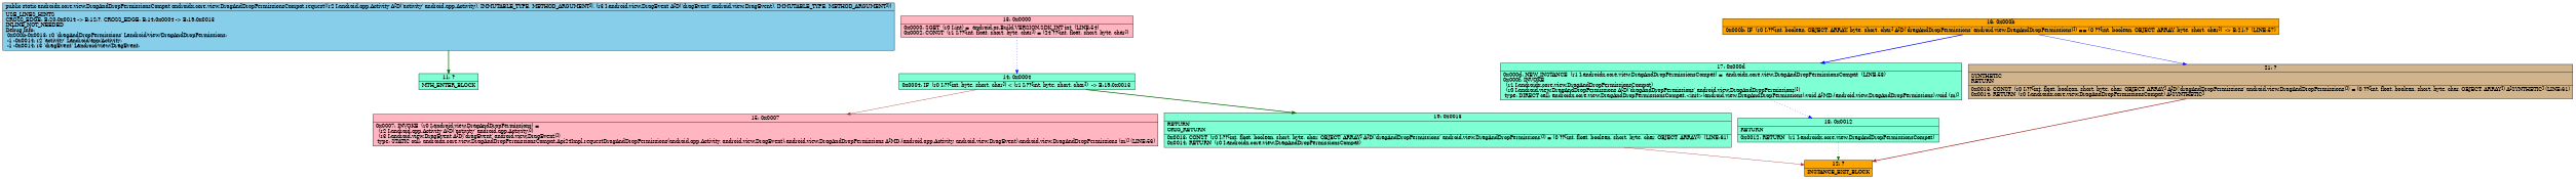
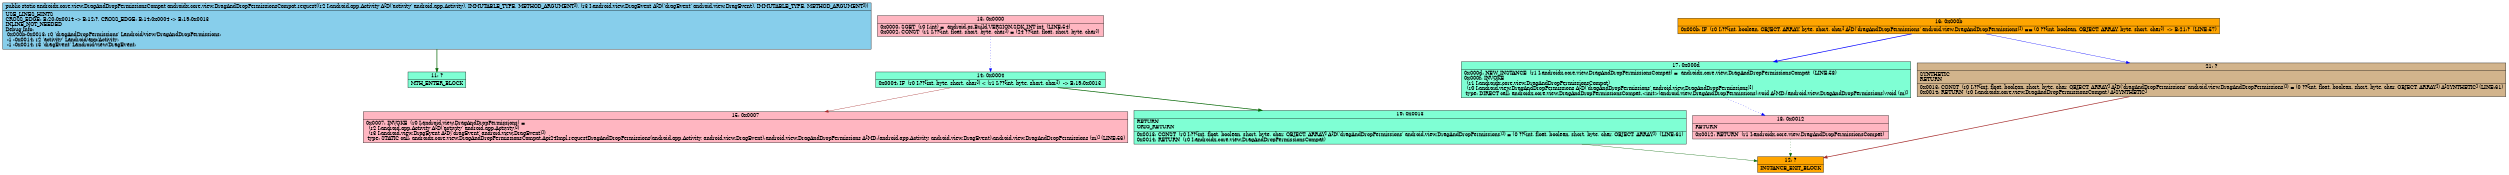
  digraph {
    node [fillcolor=aquamarine shape=record style=filled]
    edge [color=blue style=bold]
    n1 [label="{11\:\ ?|MTH_ENTER_BLOCK\l}"]
    n2 [fillcolor=lightpink label="{13\:\ 0x0000|0x0000: SGET  (r0 I:int) =  android.os.Build.VERSION.SDK_INT int  (LINE:54)\l0x0002: CONST  (r1 I:??[int, float, short, byte, char]) = (24 ??[int, float, short, byte, char]) \l}"]
    n3 [label="{14\:\ 0x0004|0x0004: IF  (r0 I:??[int, byte, short, char]) \< (r1 I:??[int, byte, short, char])  \-\> B:19:0x0013 \l}"]
    n4 [fillcolor=lightpink label="{15\:\ 0x0007|0x0007: INVOKE  (r0 I:android.view.DragAndDropPermissions) = \l  (r2 I:android.app.Activity A[D('activity' android.app.Activity)])\l  (r3 I:android.view.DragEvent A[D('dragEvent' android.view.DragEvent)])\l type: STATIC call: androidx.core.view.DragAndDropPermissionsCompat.Api24Impl.requestDragAndDropPermissions(android.app.Activity, android.view.DragEvent):android.view.DragAndDropPermissions A[MD:(android.app.Activity, android.view.DragEvent):android.view.DragAndDropPermissions (m)] (LINE:56)\l}"]
    n5 [label="{19\:\ 0x0013|RETURN\lORIG_RETURN\l|0x0013: CONST  (r0 I:??[int, float, boolean, short, byte, char, OBJECT, ARRAY] A[D('dragAndDropPermissions' android.view.DragAndDropPermissions)]) = (0 ??[int, float, boolean, short, byte, char, OBJECT, ARRAY])  (LINE:61)\l0x0014: RETURN  (r0 I:androidx.core.view.DragAndDropPermissionsCompat) \l}"]
    n6 [fillcolor=orange label="{12\:\ ?|INSTANCE_EXIT_BLOCK\l}"]
    n7 [fillcolor=orange label="{16\:\ 0x000b|0x000b: IF  (r0 I:??[int, boolean, OBJECT, ARRAY, byte, short, char] A[D('dragAndDropPermissions' android.view.DragAndDropPermissions)]) == (0 ??[int, boolean, OBJECT, ARRAY, byte, short, char])  \-\> B:21:?  (LINE:57)\l}"]
    n8 [label="{17\:\ 0x000d|0x000d: NEW_INSTANCE  (r1 I:androidx.core.view.DragAndDropPermissionsCompat) =  androidx.core.view.DragAndDropPermissionsCompat  (LINE:58)\l0x000f: INVOKE  \l  (r1 I:androidx.core.view.DragAndDropPermissionsCompat)\l  (r0 I:android.view.DragAndDropPermissions A[D('dragAndDropPermissions' android.view.DragAndDropPermissions)])\l type: DIRECT call: androidx.core.view.DragAndDropPermissionsCompat.\<init\>(android.view.DragAndDropPermissions):void A[MD:(android.view.DragAndDropPermissions):void (m)]\l}"]
    n9 [fillcolor=tan label="{21\:\ ?|SYNTHETIC\lRETURN\l|0x0013: CONST  (r0 I:??[int, float, boolean, short, byte, char, OBJECT, ARRAY] A[D('dragAndDropPermissions' android.view.DragAndDropPermissions)]) = (0 ??[int, float, boolean, short, byte, char, OBJECT, ARRAY]) A[SYNTHETIC] (LINE:61)\l0x0014: RETURN  (r0 I:androidx.core.view.DragAndDropPermissionsCompat) A[SYNTHETIC]\l}"]
-   n10 [label="{18\:\ 0x0012|RETURN\l|0x0012: RETURN  (r1 I:androidx.core.view.DragAndDropPermissionsCompat) \l}"]
+   n10 [fillcolor=lightpink label="{18\:\ 0x0012|RETURN\l|0x0012: RETURN  (r1 I:androidx.core.view.DragAndDropPermissionsCompat) \l}"]
    n11 [fillcolor=skyblue label="{public static androidx.core.view.DragAndDropPermissionsCompat androidx.core.view.DragAndDropPermissionsCompat.request((r2 I:android.app.Activity A[D('activity' android.app.Activity), IMMUTABLE_TYPE, METHOD_ARGUMENT]), (r3 I:android.view.DragEvent A[D('dragEvent' android.view.DragEvent), IMMUTABLE_TYPE, METHOD_ARGUMENT]))  | USE_LINES_HINTS\lCROSS_EDGE: B:20:0x0014 \-\> B:12:?, CROSS_EDGE: B:14:0x0004 \-\> B:19:0x0013\lINLINE_NOT_NEEDED\lDebug Info:\l  0x000b\-0x0013: r0 'dragAndDropPermissions' Landroid\/view\/DragAndDropPermissions;\l  \-1 \-0x0014: r2 'activity' Landroid\/app\/Activity;\l  \-1 \-0x0014: r3 'dragEvent' Landroid\/view\/DragEvent;\l}"]
    n2 -> n3 [style=dotted]
    n3 -> n4 [color=brown style=solid]
    n3 -> n5 [color=darkgreen]
-   n5 -> n6 [color=brown style=solid]
+   n5 -> n6 [color=darkgreen style=solid]
    n7 -> n8
    n7 -> n9 [style=solid]
    n8 -> n10 [style=dotted]
    n9 -> n6 [color=brown]
    n10 -> n6 [color=darkgreen style=dotted]
    n11 -> n1 [color=darkgreen]
  }
